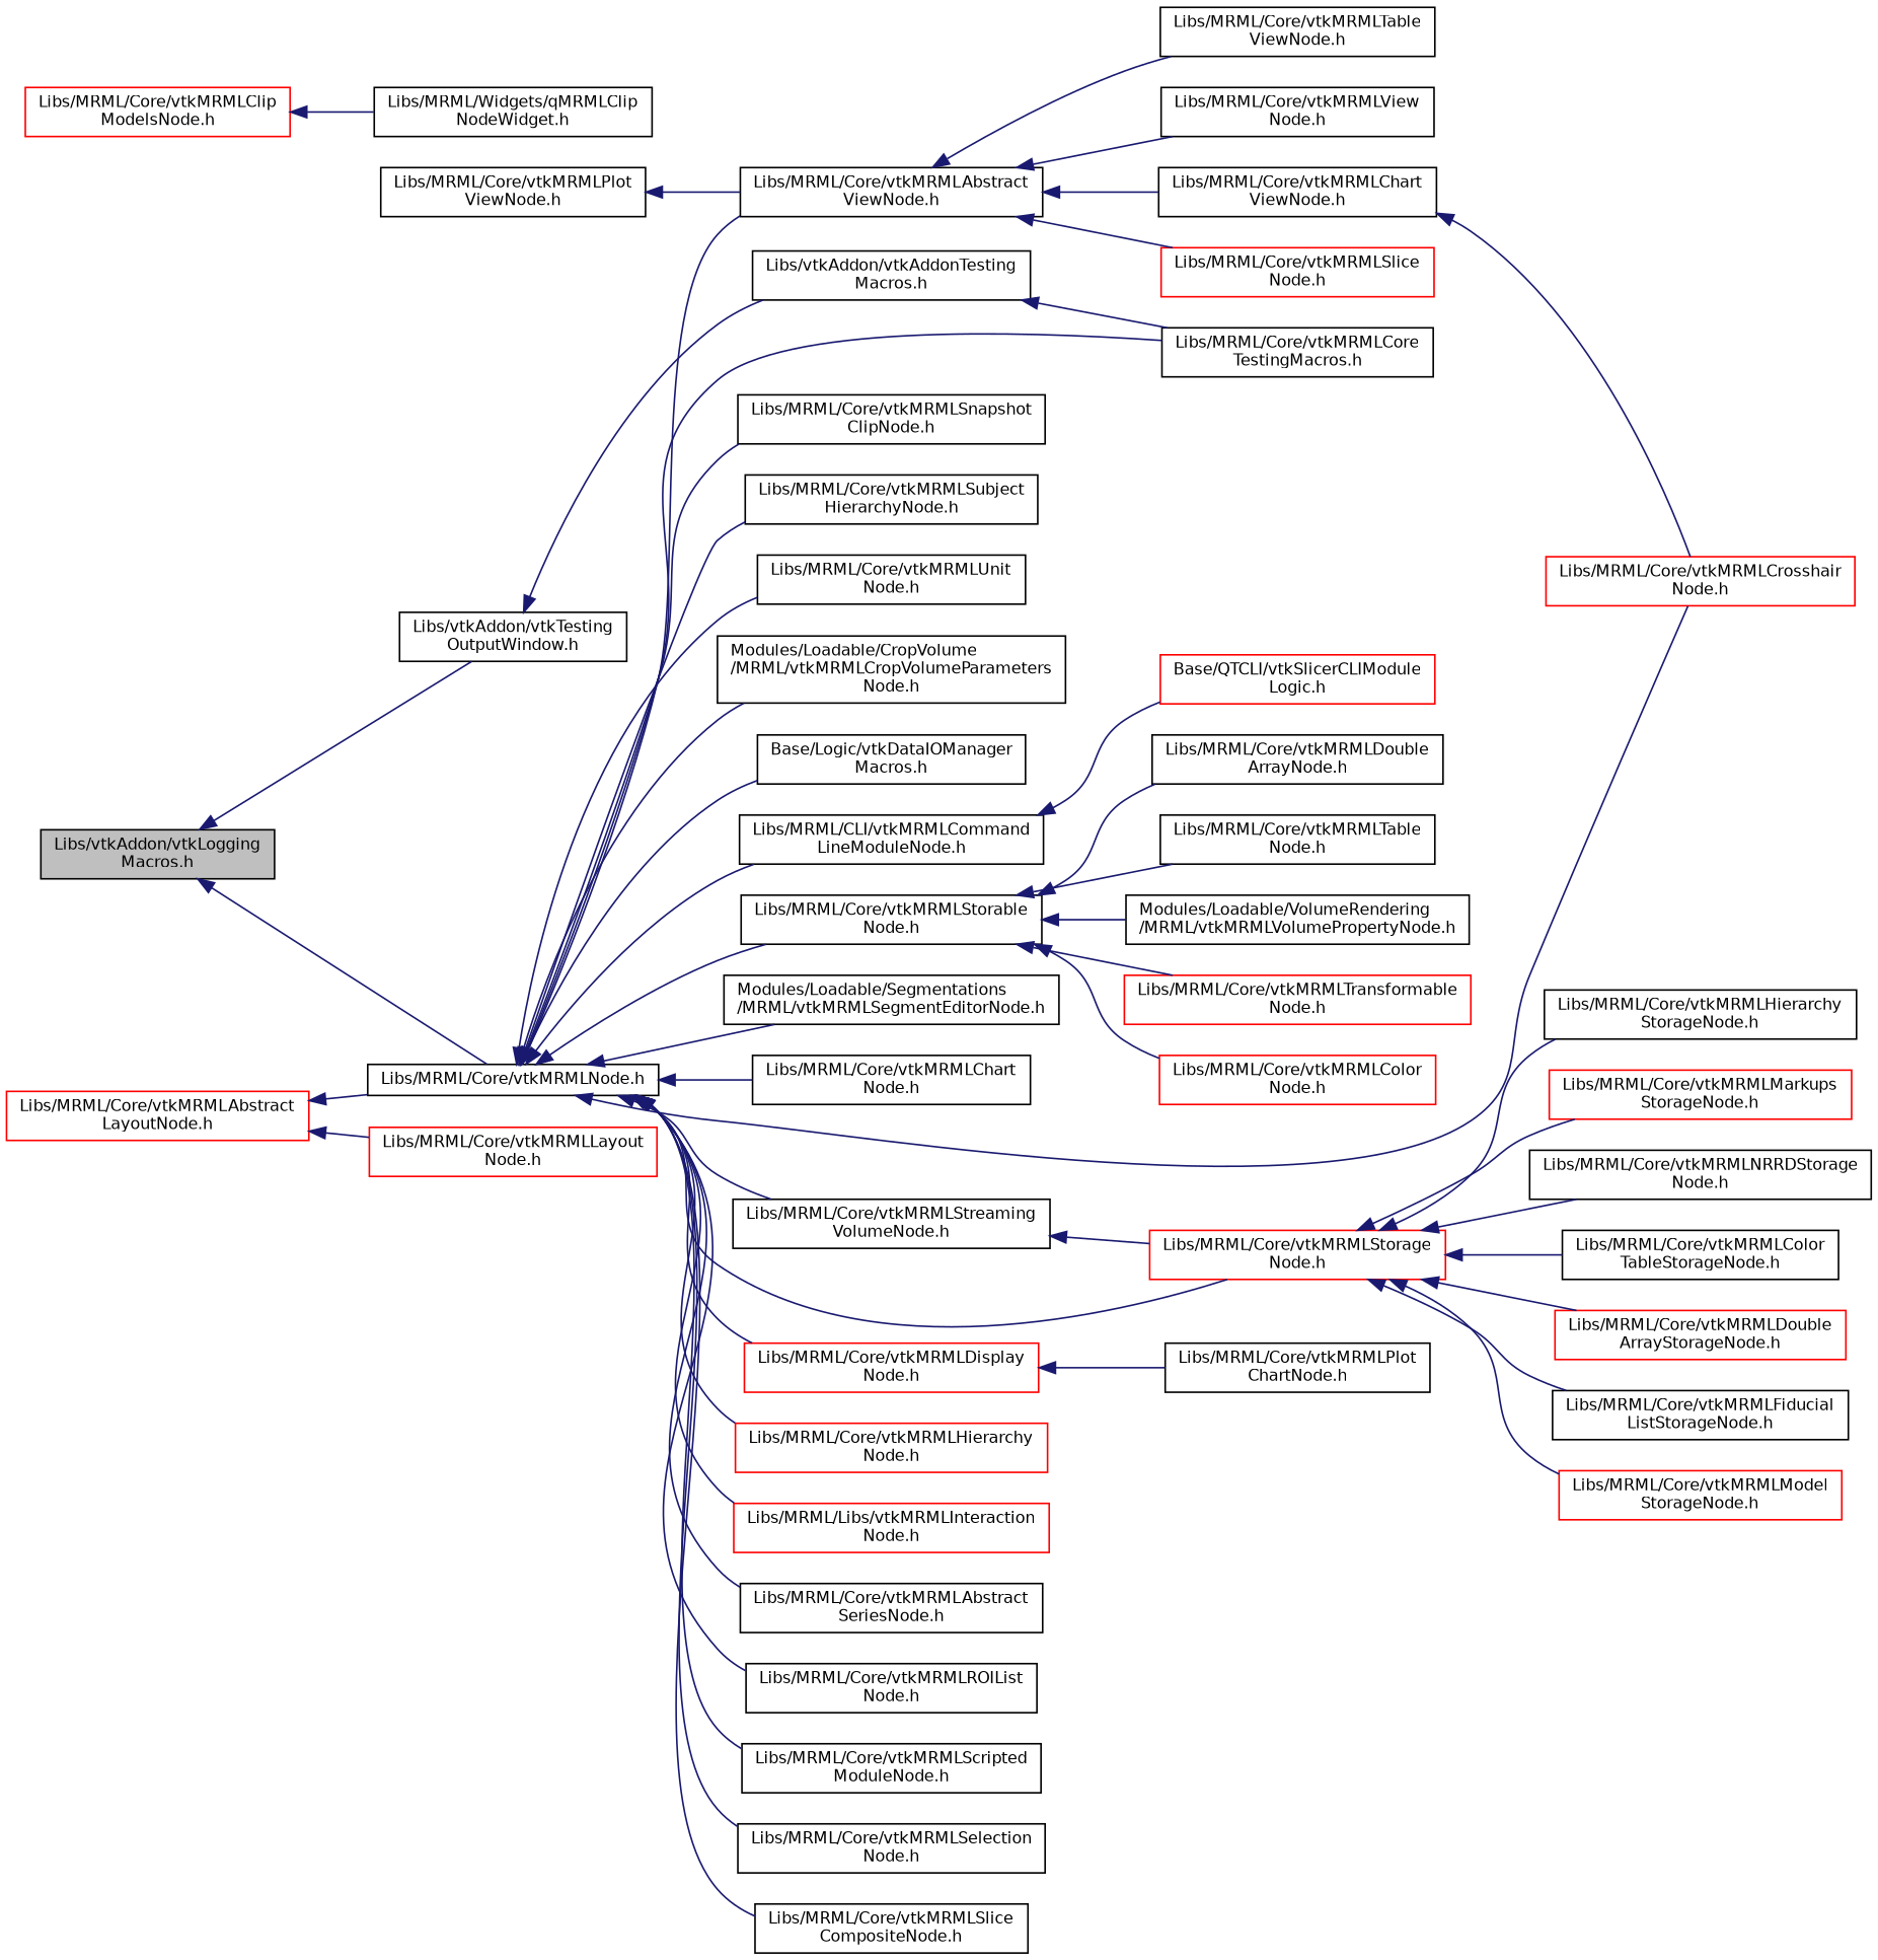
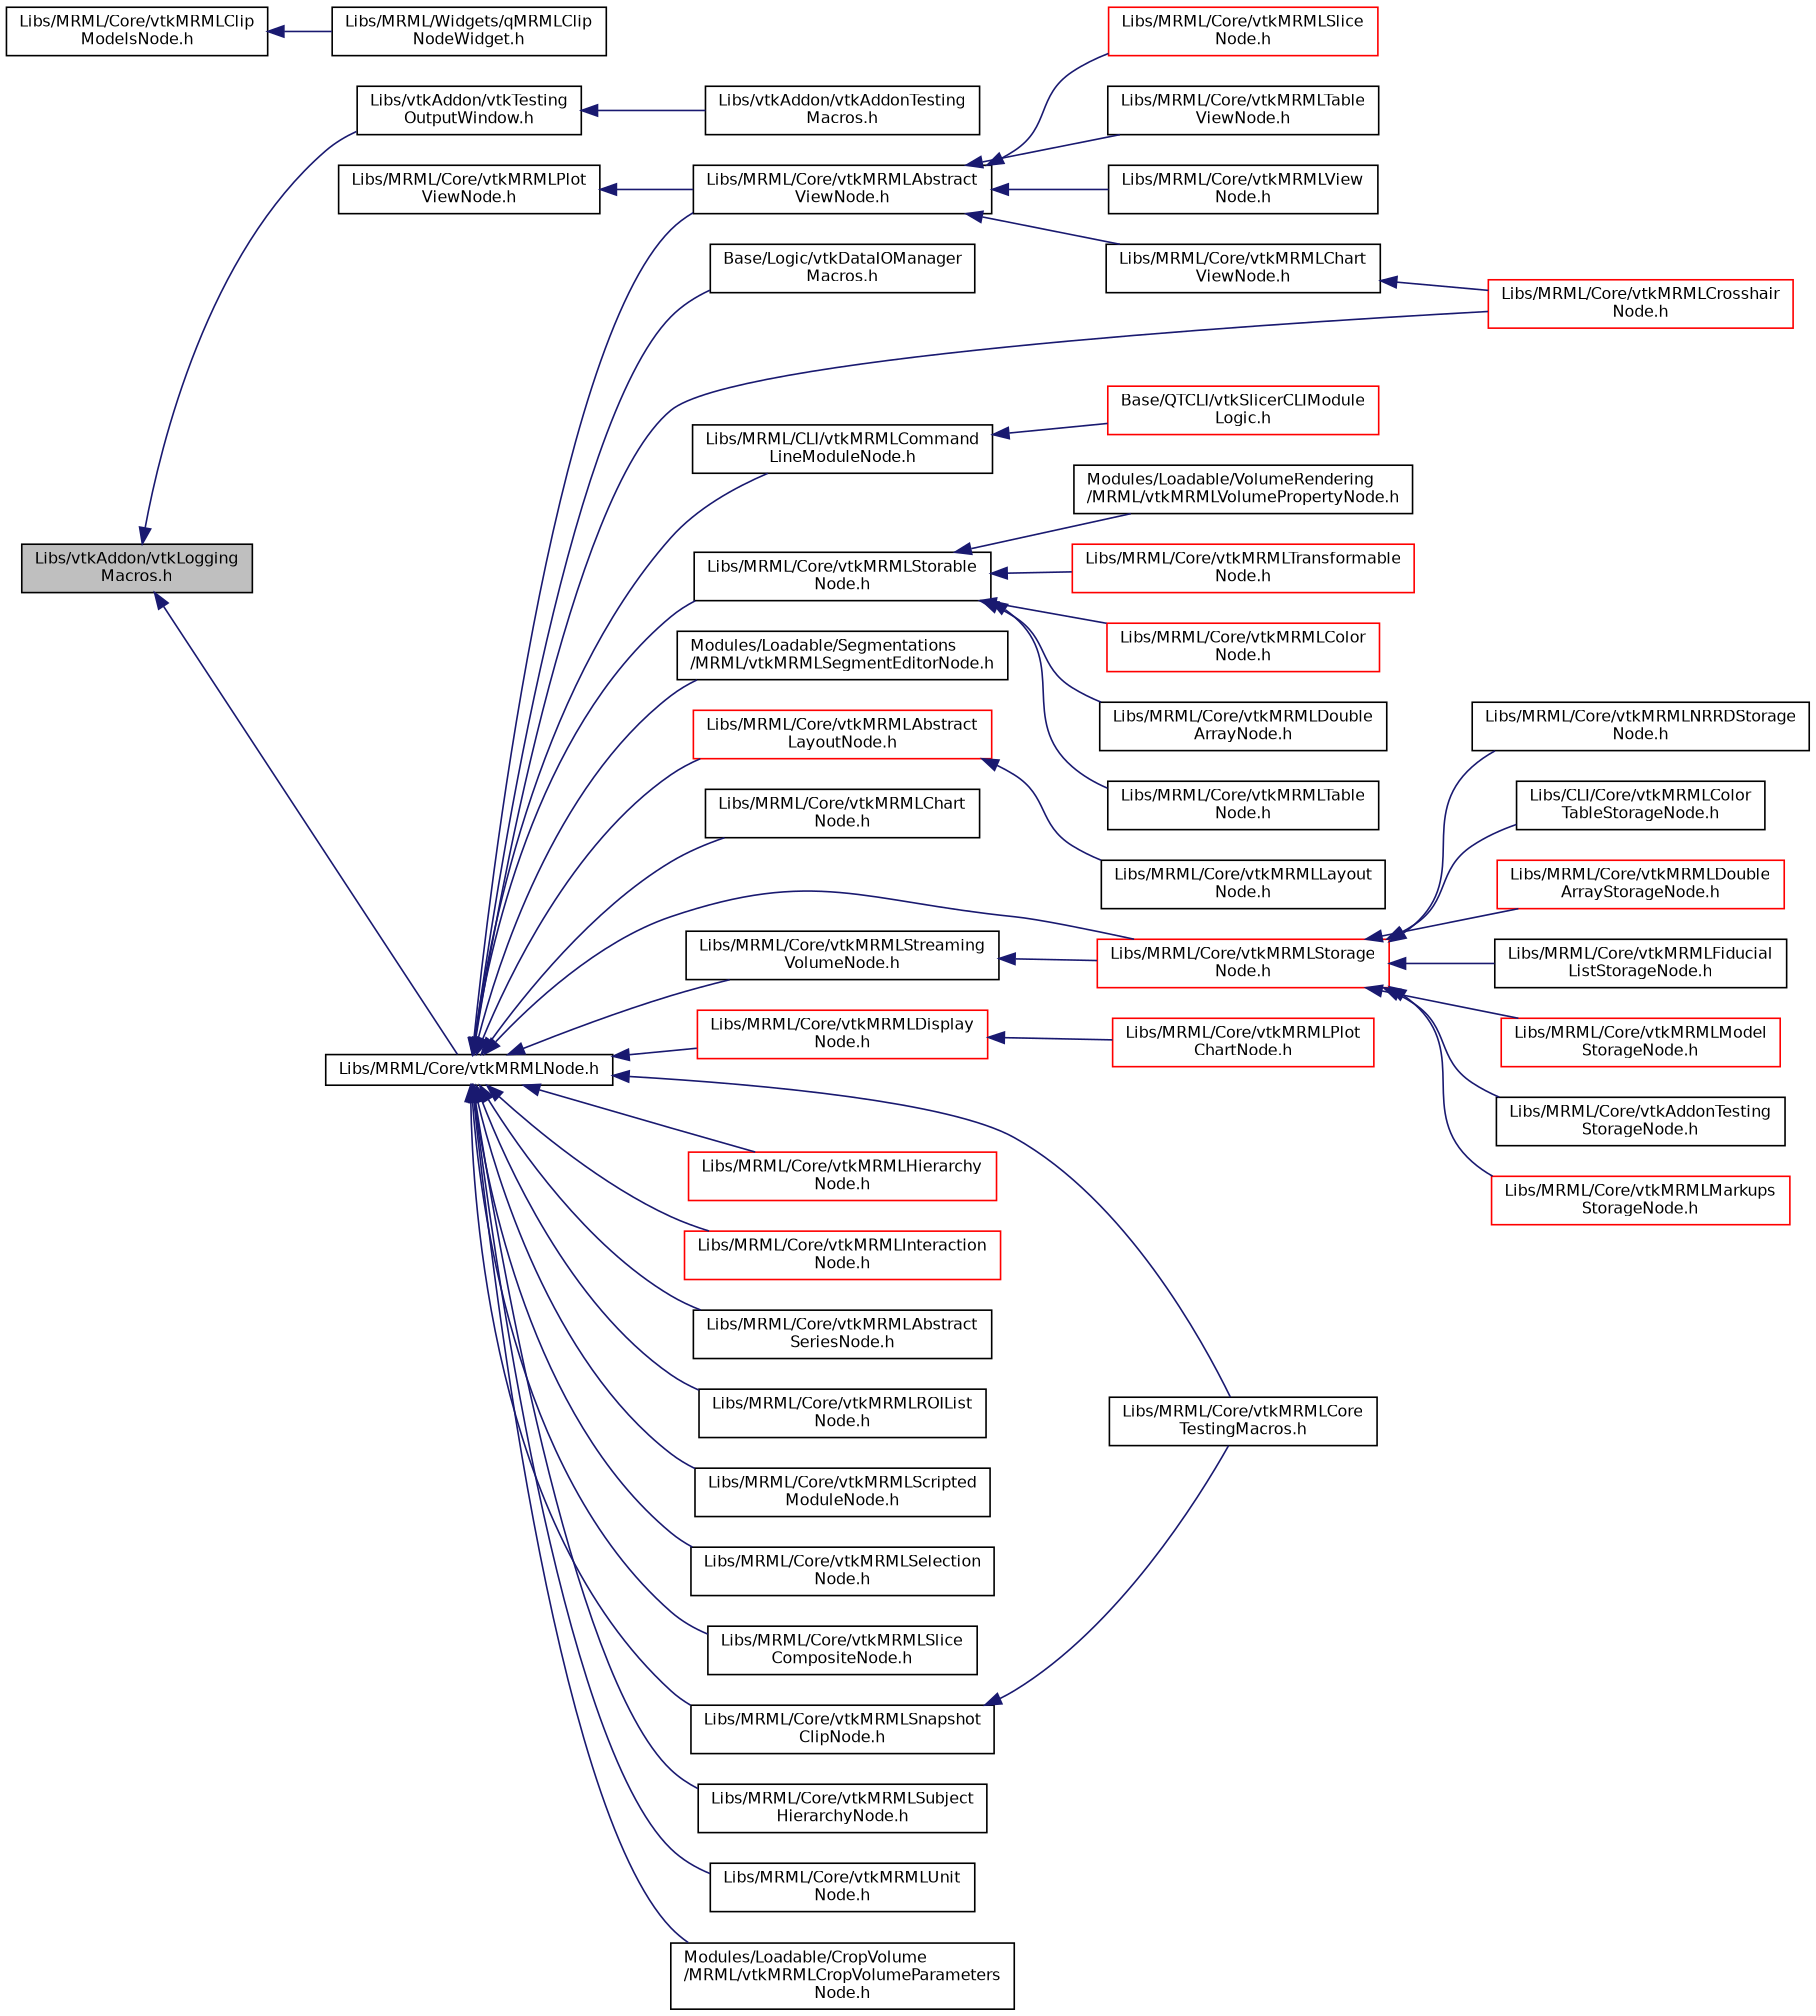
  digraph {
    rankdir=LR
    node [color=black fontname=Helvetica fontsize=10 shape=record]
    edge [color=midnightblue dir=back fontname=Helvetica fontsize=10 labelfontname=Helvetica labelfontsize=10 style=solid]
    n1 [fillcolor=grey75 fontcolor=black height=0.2 label="Libs/vtkAddon/vtkLogging\lMacros.h" style=filled width=0.4]
    n2 [height=0.2 label="Libs/MRML/Core/vtkMRMLNode.h" width=0.4]
    n3 [height=0.2 label="Libs/vtkAddon/vtkTesting\lOutputWindow.h" width=0.4]
    n4 [height=0.2 label="Base/Logic/vtkDataIOManager\lMacros.h" width=0.4]
    n5 [height=0.2 label="Libs/MRML/CLI/vtkMRMLCommand\lLineModuleNode.h" width=0.4]
    n6 [height=0.2 label="Libs/MRML/Core/vtkMRMLStorable\lNode.h" width=0.4]
    n7 [color=red height=0.2 label="Libs/MRML/Core/vtkMRMLAbstract\lLayoutNode.h" width=0.4]
    n8 [height=0.2 label="Libs/MRML/Core/vtkMRMLAbstract\lViewNode.h" width=0.4]
    n9 [color=red height=0.2 label="Libs/MRML/Core/vtkMRMLCrosshair\lNode.h" width=0.4]
    n10 [height=0.2 label="Libs/MRML/Core/vtkMRMLChart\lNode.h" width=0.4]
    n11 [color=red height=0.2 label="Libs/MRML/Core/vtkMRMLStorage\lNode.h" width=0.4]
    n12 [height=0.2 label="Libs/MRML/Core/vtkMRMLStreaming\lVolumeNode.h" width=0.4]
    n13 [height=0.2 label="Libs/MRML/Core/vtkMRMLCore\lTestingMacros.h" width=0.4]
    n14 [color=red height=0.2 label="Libs/MRML/Core/vtkMRMLDisplay\lNode.h" width=0.4]
    n15 [color=red height=0.2 label="Libs/MRML/Core/vtkMRMLHierarchy\lNode.h" width=0.4]
-   n16 [color=red height=0.2 label="Libs/MRML/Libs/vtkMRMLInteraction\lNode.h" width=0.4]
+   n16 [color=red height=0.2 label="Libs/MRML/Core/vtkMRMLInteraction\lNode.h" width=0.4]
    n17 [height=0.2 label="Libs/MRML/Core/vtkMRMLAbstract\lSeriesNode.h" width=0.4]
    n18 [height=0.2 label="Libs/MRML/Core/vtkMRMLROIList\lNode.h" width=0.4]
    n19 [height=0.2 label="Libs/MRML/Core/vtkMRMLScripted\lModuleNode.h" width=0.4]
    n20 [height=0.2 label="Libs/MRML/Core/vtkMRMLSelection\lNode.h" width=0.4]
    n21 [height=0.2 label="Libs/MRML/Core/vtkMRMLSlice\lCompositeNode.h" width=0.4]
    n22 [height=0.2 label="Libs/MRML/Core/vtkMRMLSnapshot\lClipNode.h" width=0.4]
    n23 [height=0.2 label="Libs/MRML/Core/vtkMRMLSubject\lHierarchyNode.h" width=0.4]
    n24 [height=0.2 label="Libs/MRML/Core/vtkMRMLUnit\lNode.h" width=0.4]
    n25 [height=0.2 label="Modules/Loadable/CropVolume\l/MRML/vtkMRMLCropVolumeParameters\lNode.h" width=0.4]
    n26 [height=0.2 label="Modules/Loadable/Segmentations\l/MRML/vtkMRMLSegmentEditorNode.h" width=0.4]
    n27 [height=0.2 label="Libs/vtkAddon/vtkAddonTesting\lMacros.h" width=0.4]
    n28 [color=red height=0.2 label="Base/QTCLI/vtkSlicerCLIModule\lLogic.h" width=0.4]
    n29 [color=red height=0.2 label="Libs/MRML/Core/vtkMRMLTransformable\lNode.h" width=0.4]
    n30 [color=red height=0.2 label="Libs/MRML/Core/vtkMRMLColor\lNode.h" width=0.4]
    n31 [height=0.2 label="Libs/MRML/Core/vtkMRMLDouble\lArrayNode.h" width=0.4]
    n32 [height=0.2 label="Libs/MRML/Core/vtkMRMLTable\lNode.h" width=0.4]
    n33 [height=0.2 label="Modules/Loadable/VolumeRendering\l/MRML/vtkMRMLVolumePropertyNode.h" width=0.4]
-   n34 [color=red height=0.2 label="Libs/MRML/Core/vtkMRMLLayout\lNode.h" width=0.4]
+   n34 [height=0.2 label="Libs/MRML/Core/vtkMRMLLayout\lNode.h" width=0.4]
    n35 [height=0.2 label="Libs/MRML/Core/vtkMRMLChart\lViewNode.h" width=0.4]
    n36 [color=red height=0.2 label="Libs/MRML/Core/vtkMRMLSlice\lNode.h" width=0.4]
    n37 [height=0.2 label="Libs/MRML/Core/vtkMRMLTable\lViewNode.h" width=0.4]
    n38 [height=0.2 label="Libs/MRML/Core/vtkMRMLView\lNode.h" width=0.4]
-   n39 [color=red height=0.2 label="Libs/MRML/Core/vtkMRMLClip\lModelsNode.h" width=0.4]
+   n39 [height=0.2 label="Libs/MRML/Core/vtkMRMLClip\lModelsNode.h" width=0.4]
    n40 [height=0.2 label="Libs/MRML/Widgets/qMRMLClip\lNodeWidget.h" width=0.4]
-   n41 [height=0.2 label="Libs/MRML/Core/vtkMRMLColor\lTableStorageNode.h" width=0.4]
+   n41 [height=0.2 label="Libs/CLI/Core/vtkMRMLColor\lTableStorageNode.h" width=0.4]
    n42 [color=red height=0.2 label="Libs/MRML/Core/vtkMRMLDouble\lArrayStorageNode.h" width=0.4]
    n43 [height=0.2 label="Libs/MRML/Core/vtkMRMLFiducial\lListStorageNode.h" width=0.4]
    n44 [color=red height=0.2 label="Libs/MRML/Core/vtkMRMLModel\lStorageNode.h" width=0.4]
-   n45 [height=0.2 label="Libs/MRML/Core/vtkMRMLHierarchy\lStorageNode.h" width=0.4]
+   n45 [height=0.2 label="Libs/MRML/Core/vtkAddonTesting\lStorageNode.h" width=0.4]
    n46 [color=red height=0.2 label="Libs/MRML/Core/vtkMRMLMarkups\lStorageNode.h" width=0.4]
    n47 [height=0.2 label="Libs/MRML/Core/vtkMRMLNRRDStorage\lNode.h" width=0.4]
-   n48 [height=0.2 label="Libs/MRML/Core/vtkMRMLPlot\lChartNode.h" width=0.4]
+   n48 [color=red height=0.2 label="Libs/MRML/Core/vtkMRMLPlot\lChartNode.h" width=0.4]
    n49 [height=0.2 label="Libs/MRML/Core/vtkMRMLPlot\lViewNode.h" width=0.4]
    n1 -> n2
    n1 -> n3
    n2 -> n4
    n2 -> n5
    n2 -> n6
-   n7 -> n2
+   n2 -> n7
    n2 -> n8
    n2 -> n9
    n2 -> n10
    n2 -> n11
    n2 -> n12
    n2 -> n13
    n2 -> n14
    n2 -> n15
    n2 -> n16
    n2 -> n17
    n2 -> n18
    n2 -> n19
    n2 -> n20
    n2 -> n21
    n2 -> n22
    n2 -> n23
    n2 -> n24
    n2 -> n25
    n2 -> n26
    n3 -> n27
    n5 -> n28
    n6 -> n29
    n6 -> n30
    n6 -> n31
    n6 -> n32
    n6 -> n33
    n7 -> n34
    n8 -> n35
    n8 -> n36
    n8 -> n37
    n8 -> n38
    n11 -> n41
    n11 -> n42
    n11 -> n43
    n11 -> n44
    n11 -> n45
    n11 -> n46
    n11 -> n47
    n12 -> n11
    n14 -> n48
-   n27 -> n13
+   n22 -> n13
    n35 -> n9
    n39 -> n40
    n49 -> n8
  }
